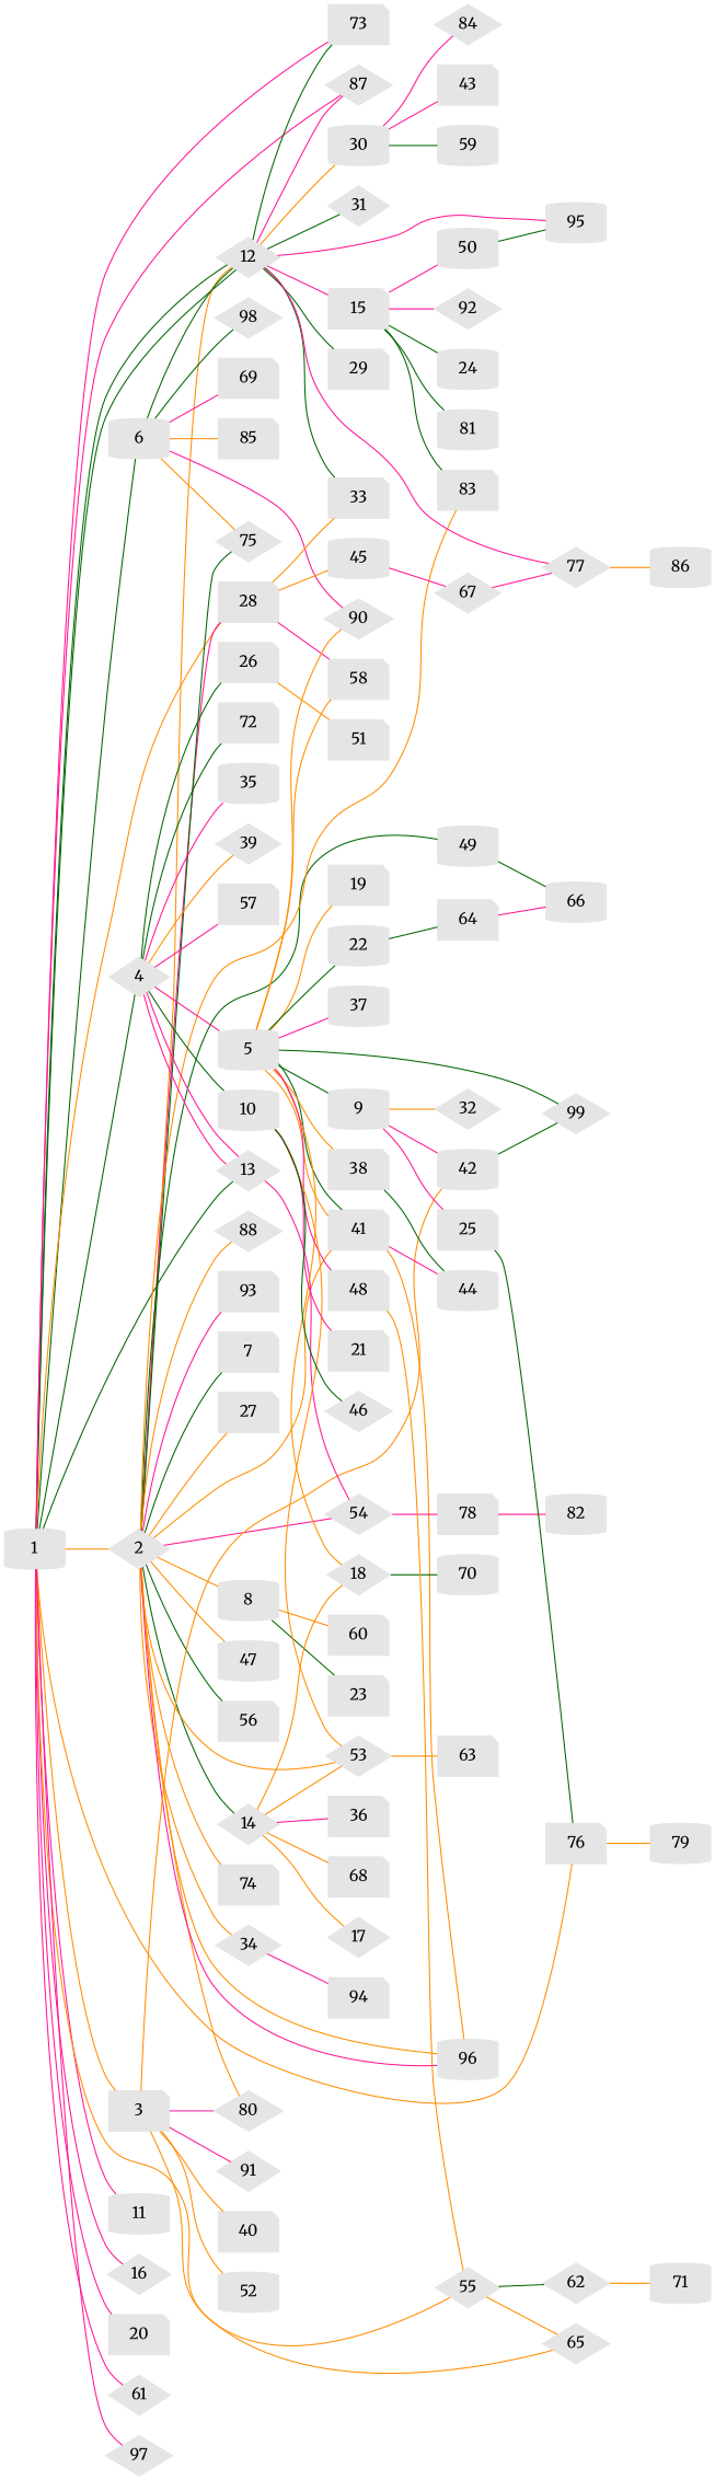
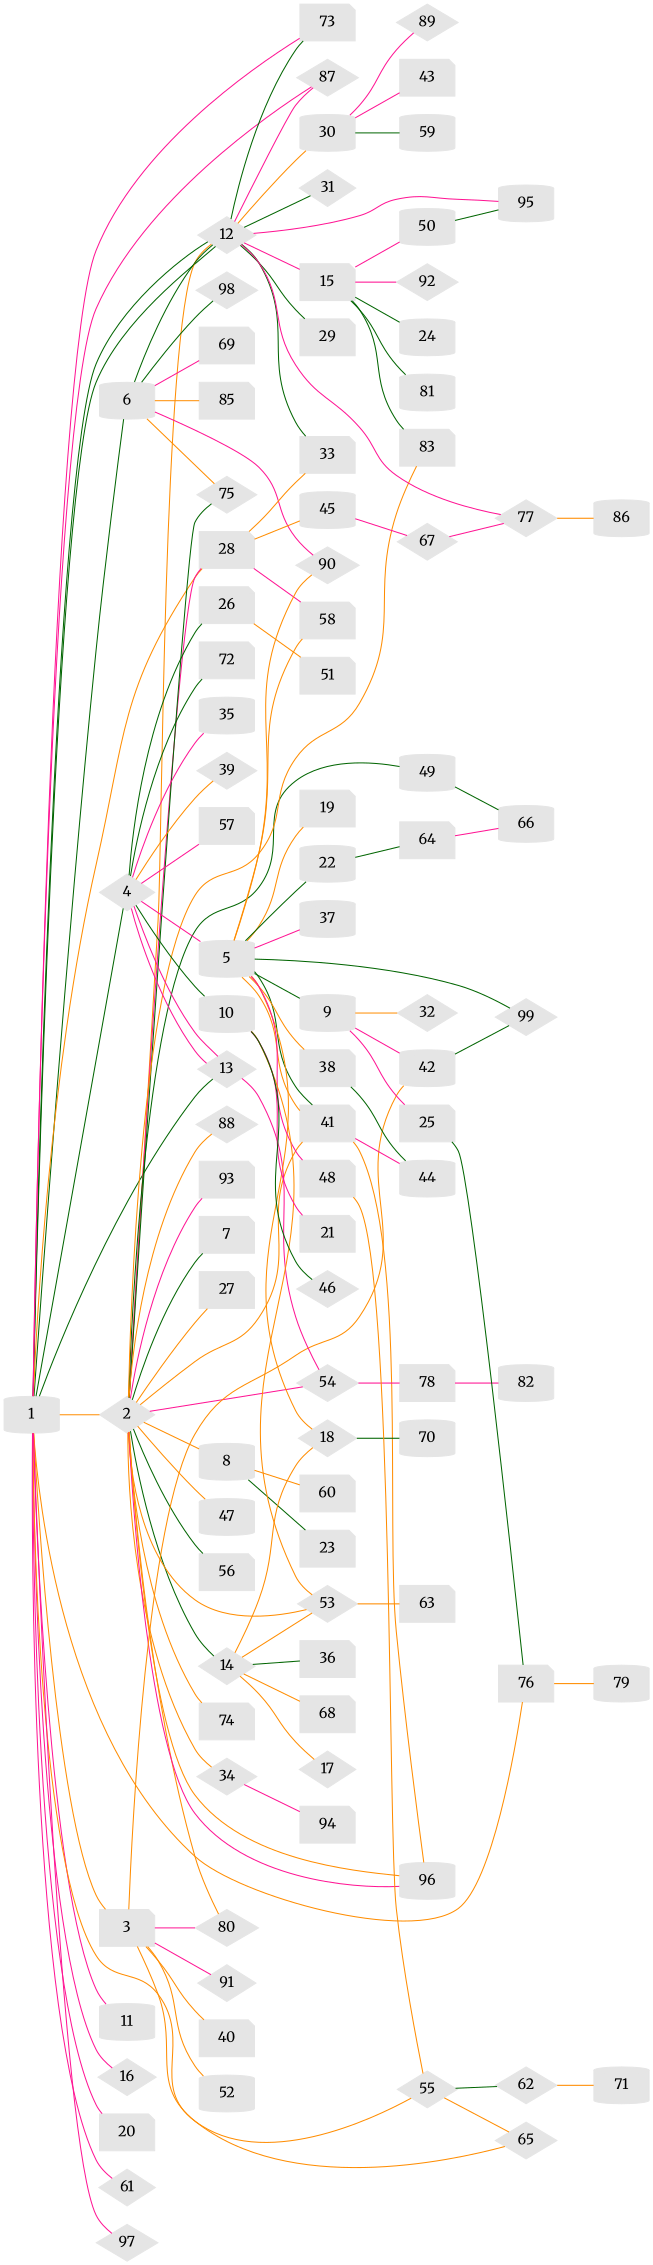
  graph {
    fontname=Merriweather
    rankdir=LR
    node [color=gray90 fontname=Merriweather shape=note style=filled]
    edge [color=darkorange fontname=Merriweather]
    1 [shape=cylinder]
    2 [shape=diamond]
    3
    4 [shape=diamond]
    6 [shape=cylinder]
    11 [shape=cylinder]
    12 [shape=diamond]
    13 [shape=diamond]
    16 [shape=diamond]
    20
    28
    55 [shape=diamond]
    61 [shape=diamond]
    73
    76
    87 [shape=diamond]
    97 [shape=diamond]
    7
    8 [shape=cylinder]
    14 [shape=diamond]
    27
    34 [shape=diamond]
    41
    47 [shape=cylinder]
    49 [shape=cylinder]
    53 [shape=diamond]
    54 [shape=diamond]
    56
    74
    75 [shape=diamond]
    80 [shape=diamond]
    83
    88 [shape=diamond]
    93
    96 [shape=cylinder]
    40
    42 [shape=cylinder]
    52 [shape=cylinder]
    65 [shape=diamond]
    91 [shape=diamond]
    5 [shape=cylinder]
    10 [shape=cylinder]
    26
    35 [shape=cylinder]
    39 [shape=diamond]
    57
    72
    90 [shape=diamond]
    69
    85
    98 [shape=diamond]
    15
    29
    30 [shape=cylinder]
    31 [shape=diamond]
    33
    77 [shape=diamond]
    95 [shape=cylinder]
    45 [shape=cylinder]
    58
    62 [shape=diamond]
    79 [shape=cylinder]
    23
    60
    18 [shape=diamond]
    17 [shape=diamond]
    36
    68
    94
    44 [shape=cylinder]
    66 [shape=cylinder]
    63
    78
    99 [shape=diamond]
    67 [shape=diamond]
    9 [shape=cylinder]
    19
    22 [shape=cylinder]
    37 [shape=cylinder]
    38
    48
    21
    46 [shape=diamond]
    51
    25
    32 [shape=diamond]
    70 [shape=cylinder]
    64
    24 [shape=cylinder]
    50 [shape=cylinder]
    81 [shape=cylinder]
    92 [shape=diamond]
    43
    59 [shape=cylinder]
-   84 [shape=diamond]
+   84 [shape=diamond label=89]
    86 [shape=cylinder]
    82 [shape=cylinder]
    71 [shape=cylinder]
    1 -- 2
    1 -- 3
    1 -- 4 [color=darkgreen]
    1 -- 6 [color=darkgreen]
    1 -- 11 [color=deeppink]
    1 -- 12 [color=darkgreen]
    1 -- 12 [color=darkgreen]
    1 -- 13 [color=darkgreen]
    1 -- 16 [color=deeppink]
    1 -- 20 [color=deeppink]
    1 -- 28
    1 -- 55
    1 -- 61 [color=deeppink]
    1 -- 73 [color=deeppink]
    1 -- 76
    1 -- 87 [color=deeppink]
    1 -- 97 [color=deeppink]
    2 -- 12
    2 -- 28 [color=deeppink]
    2 -- 7 [color=darkgreen]
    2 -- 8
    2 -- 14 [color=darkgreen]
    2 -- 27
    2 -- 34
    2 -- 41
    2 -- 47
    2 -- 49 [color=darkgreen]
    2 -- 53
    2 -- 54 [color=deeppink]
    2 -- 56 [color=darkgreen]
    2 -- 74
    2 -- 75 [color=darkgreen]
    2 -- 80
    2 -- 83
    2 -- 88
    2 -- 93 [color=deeppink]
    2 -- 96 [color=deeppink]
    2 -- 96
    3 -- 80 [color=deeppink]
    3 -- 40
    3 -- 42
    3 -- 52
    3 -- 65
    3 -- 91 [color=deeppink]
    4 -- 13 [color=deeppink]
    4 -- 13 [color=deeppink]
    4 -- 5 [color=deeppink]
    4 -- 10 [color=darkgreen]
    4 -- 26 [color=darkgreen]
    4 -- 35 [color=deeppink]
    4 -- 39
    4 -- 57 [color=deeppink]
    4 -- 72 [color=darkgreen]
    6 -- 12 [color=darkgreen]
    6 -- 75
    6 -- 90 [color=deeppink]
    6 -- 69 [color=deeppink]
    6 -- 85
    6 -- 98 [color=darkgreen]
    12 -- 73 [color=darkgreen]
    12 -- 87 [color=deeppink]
    12 -- 15 [color=deeppink]
    12 -- 29 [color=darkgreen]
    12 -- 30
    12 -- 31 [color=darkgreen]
    12 -- 33 [color=darkgreen]
    12 -- 77 [color=deeppink]
    12 -- 95 [color=deeppink]
    13 -- 54 [color=deeppink]
    28 -- 33
    28 -- 45
    28 -- 58 [color=deeppink]
    55 -- 65
    55 -- 62 [color=darkgreen]
    76 -- 79
    8 -- 23 [color=darkgreen]
    8 -- 60
    14 -- 53
    14 -- 18
    14 -- 17
-   14 -- 36 [color=deeppink]
+   14 -- 36 [color=darkgreen]
    14 -- 68
    34 -- 94 [color=deeppink]
    41 -- 96
    41 -- 44 [color=deeppink]
    49 -- 66 [color=darkgreen]
    53 -- 63
    54 -- 78 [color=deeppink]
    42 -- 99 [color=darkgreen]
    5 -- 41
    5 -- 41 [color=darkgreen]
    5 -- 90
    5 -- 58
    5 -- 18
    5 -- 99 [color=darkgreen]
    5 -- 9 [color=darkgreen]
    5 -- 19
    5 -- 22 [color=darkgreen]
    5 -- 37 [color=deeppink]
    5 -- 38
    5 -- 48 [color=deeppink]
    10 -- 53
    10 -- 21 [color=deeppink]
    10 -- 46 [color=darkgreen]
    26 -- 51
    15 -- 83 [color=darkgreen]
    15 -- 24 [color=darkgreen]
    15 -- 50 [color=deeppink]
    15 -- 81 [color=darkgreen]
    15 -- 92 [color=deeppink]
    30 -- 43 [color=deeppink]
    30 -- 59 [color=darkgreen]
    30 -- 84 [color=deeppink]
    77 -- 86
    45 -- 67 [color=deeppink]
    62 -- 71
    18 -- 70 [color=darkgreen]
    78 -- 82 [color=deeppink]
    67 -- 77 [color=deeppink]
    9 -- 42 [color=deeppink]
    9 -- 25 [color=deeppink]
    9 -- 32
    22 -- 64 [color=darkgreen]
    38 -- 44 [color=darkgreen]
    48 -- 55
    25 -- 76 [color=darkgreen]
    64 -- 66 [color=deeppink]
    50 -- 95 [color=darkgreen]
  }
